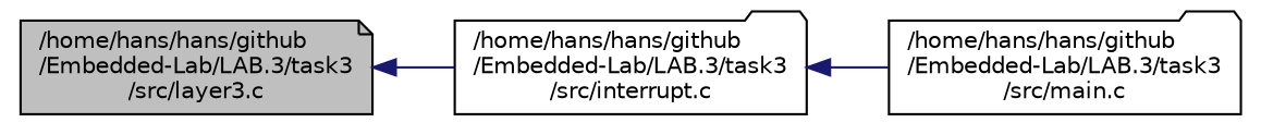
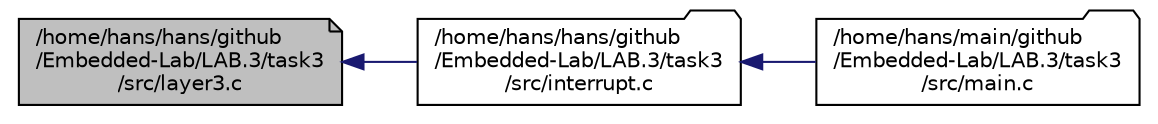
  digraph {
    rankdir=LR
    node [color=black fillcolor=white fontname=Helvetica fontsize=10 shape=folder style=filled]
    edge [color=midnightblue dir=back fontname=Helvetica fontsize=10 labelfontname=Helvetica labelfontsize=10 style=solid]
    n1 [fillcolor=grey75 fontcolor=black height=0.2 label="/home/hans/hans/github\l/Embedded-Lab/LAB.3/task3\l/src/layer3.c" shape=note width=0.4]
    n2 [height=0.2 label="/home/hans/hans/github\l/Embedded-Lab/LAB.3/task3\l/src/interrupt.c" width=0.4]
-   n3 [height=0.2 label="/home/hans/hans/github\l/Embedded-Lab/LAB.3/task3\l/src/main.c" width=0.4]
+   n3 [height=0.2 label="/home/hans/main/github\l/Embedded-Lab/LAB.3/task3\l/src/main.c" width=0.4]
    n1 -> n2
    n2 -> n3
  }
